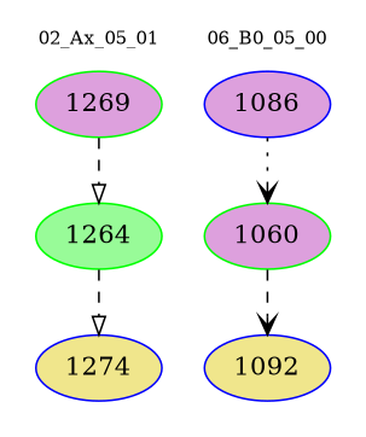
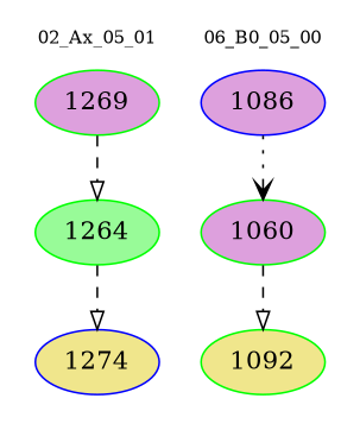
  digraph {
    node [color=green fillcolor=plum style=filled]
    edge [arrowhead=onormal color=black style=dashed]
    n1 [label=1269]
    n2 [fillcolor=palegreen label=1264]
    n3 [color=blue fillcolor=khaki label=1274]
    n4 [color=blue label=1086]
    n5 [label=1060]
-   n6 [color=blue fillcolor=khaki label=1092]
+   n6 [fillcolor=khaki label=1092]
    subgraph cluster_1 {
      color=white
      fontsize=10
      label="02_Ax_05_01"
      n1
      n2
      n3
    }
    subgraph cluster_2 {
      color=white
      fontsize=10
      label="06_B0_05_00"
      n4
      n5
      n6
    }
    n1 -> n2
    n2 -> n3
    n4 -> n5 [arrowhead=vee style=dotted]
-   n5 -> n6 [arrowhead=vee]
+   n5 -> n6
  }
